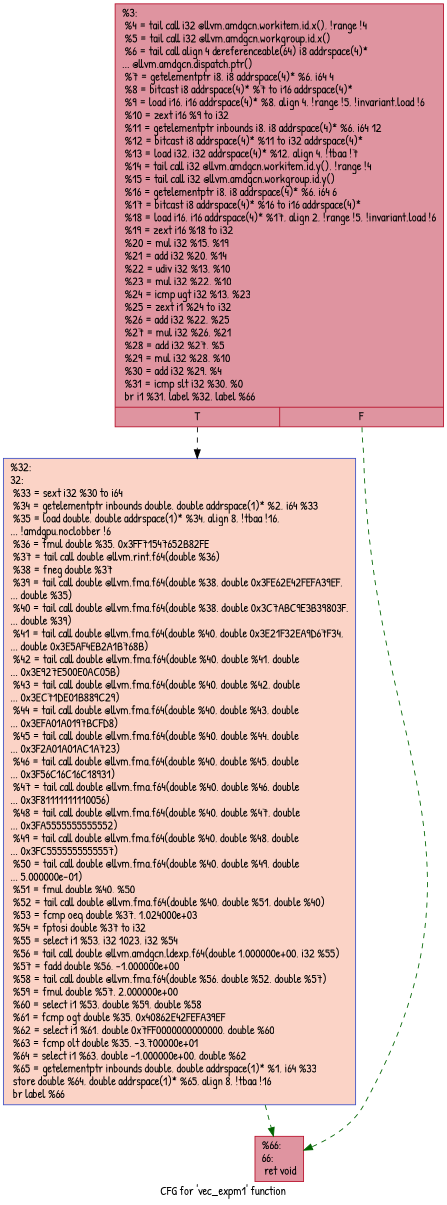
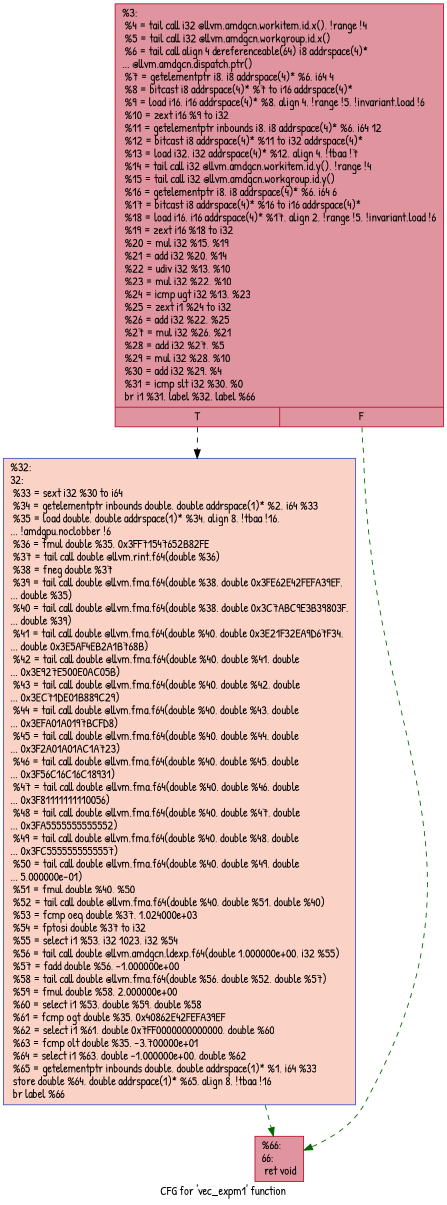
  digraph {
    label="CFG for 'vec_expm1' function"
    fontname="Patrick Hand"
    node [color="#b70d28ff" fillcolor="#b70d2870" shape=record style=filled fontname="Patrick Hand"]
    edge [color=darkgreen style=dashed fontname="Patrick Hand"]
    n1 [label="{%3:\l  %4 = tail call i32 @llvm.amdgcn.workitem.id.x(), !range !4\l  %5 = tail call i32 @llvm.amdgcn.workgroup.id.x()\l  %6 = tail call align 4 dereferenceable(64) i8 addrspace(4)*\l... @llvm.amdgcn.dispatch.ptr()\l  %7 = getelementptr i8, i8 addrspace(4)* %6, i64 4\l  %8 = bitcast i8 addrspace(4)* %7 to i16 addrspace(4)*\l  %9 = load i16, i16 addrspace(4)* %8, align 4, !range !5, !invariant.load !6\l  %10 = zext i16 %9 to i32\l  %11 = getelementptr inbounds i8, i8 addrspace(4)* %6, i64 12\l  %12 = bitcast i8 addrspace(4)* %11 to i32 addrspace(4)*\l  %13 = load i32, i32 addrspace(4)* %12, align 4, !tbaa !7\l  %14 = tail call i32 @llvm.amdgcn.workitem.id.y(), !range !4\l  %15 = tail call i32 @llvm.amdgcn.workgroup.id.y()\l  %16 = getelementptr i8, i8 addrspace(4)* %6, i64 6\l  %17 = bitcast i8 addrspace(4)* %16 to i16 addrspace(4)*\l  %18 = load i16, i16 addrspace(4)* %17, align 2, !range !5, !invariant.load !6\l  %19 = zext i16 %18 to i32\l  %20 = mul i32 %15, %19\l  %21 = add i32 %20, %14\l  %22 = udiv i32 %13, %10\l  %23 = mul i32 %22, %10\l  %24 = icmp ugt i32 %13, %23\l  %25 = zext i1 %24 to i32\l  %26 = add i32 %22, %25\l  %27 = mul i32 %26, %21\l  %28 = add i32 %27, %5\l  %29 = mul i32 %28, %10\l  %30 = add i32 %29, %4\l  %31 = icmp slt i32 %30, %0\l  br i1 %31, label %32, label %66\l|{<s0>T|<s1>F}}"]
-   n2 [color="#3d50c3ff" fillcolor="#f59c7d70" label="{%32:\l32:                                               \l  %33 = sext i32 %30 to i64\l  %34 = getelementptr inbounds double, double addrspace(1)* %2, i64 %33\l  %35 = load double, double addrspace(1)* %34, align 8, !tbaa !16,\l... !amdgpu.noclobber !6\l  %36 = fmul double %35, 0x3FF71547652B82FE\l  %37 = tail call double @llvm.rint.f64(double %36)\l  %38 = fneg double %37\l  %39 = tail call double @llvm.fma.f64(double %38, double 0x3FE62E42FEFA39EF,\l... double %35)\l  %40 = tail call double @llvm.fma.f64(double %38, double 0x3C7ABC9E3B39803F,\l... double %39)\l  %41 = tail call double @llvm.fma.f64(double %40, double 0x3E21F32EA9D67F34,\l... double 0x3E5AF4EB2A1B768B)\l  %42 = tail call double @llvm.fma.f64(double %40, double %41, double\l... 0x3E927E500E0AC05B)\l  %43 = tail call double @llvm.fma.f64(double %40, double %42, double\l... 0x3EC71DE01B889C29)\l  %44 = tail call double @llvm.fma.f64(double %40, double %43, double\l... 0x3EFA01A0197BCFD8)\l  %45 = tail call double @llvm.fma.f64(double %40, double %44, double\l... 0x3F2A01A01AC1A723)\l  %46 = tail call double @llvm.fma.f64(double %40, double %45, double\l... 0x3F56C16C16C18931)\l  %47 = tail call double @llvm.fma.f64(double %40, double %46, double\l... 0x3F81111111110056)\l  %48 = tail call double @llvm.fma.f64(double %40, double %47, double\l... 0x3FA5555555555552)\l  %49 = tail call double @llvm.fma.f64(double %40, double %48, double\l... 0x3FC5555555555557)\l  %50 = tail call double @llvm.fma.f64(double %40, double %49, double\l... 5.000000e-01)\l  %51 = fmul double %40, %50\l  %52 = tail call double @llvm.fma.f64(double %40, double %51, double %40)\l  %53 = fcmp oeq double %37, 1.024000e+03\l  %54 = fptosi double %37 to i32\l  %55 = select i1 %53, i32 1023, i32 %54\l  %56 = tail call double @llvm.amdgcn.ldexp.f64(double 1.000000e+00, i32 %55)\l  %57 = fadd double %56, -1.000000e+00\l  %58 = tail call double @llvm.fma.f64(double %56, double %52, double %57)\l  %59 = fmul double %57, 2.000000e+00\l  %60 = select i1 %53, double %59, double %58\l  %61 = fcmp ogt double %35, 0x40862E42FEFA39EF\l  %62 = select i1 %61, double 0x7FF0000000000000, double %60\l  %63 = fcmp olt double %35, -3.700000e+01\l  %64 = select i1 %63, double -1.000000e+00, double %62\l  %65 = getelementptr inbounds double, double addrspace(1)* %1, i64 %33\l  store double %64, double addrspace(1)* %65, align 8, !tbaa !16\l  br label %66\l}"]
+   n2 [color="#3d50c3ff" fillcolor="#f59c7d70" label="{%32:\l32:                                               \l  %33 = sext i32 %30 to i64\l  %34 = getelementptr inbounds double, double addrspace(1)* %2, i64 %33\l  %35 = load double, double addrspace(1)* %34, align 8, !tbaa !16,\l... !amdgpu.noclobber !6\l  %36 = fmul double %35, 0x3FF71547652B82FE\l  %37 = tail call double @llvm.rint.f64(double %36)\l  %38 = fneg double %37\l  %39 = tail call double @llvm.fma.f64(double %38, double 0x3FE62E42FEFA39EF,\l... double %35)\l  %40 = tail call double @llvm.fma.f64(double %38, double 0x3C7ABC9E3B39803F,\l... double %39)\l  %41 = tail call double @llvm.fma.f64(double %40, double 0x3E21F32EA9D67F34,\l... double 0x3E5AF4EB2A1B768B)\l  %42 = tail call double @llvm.fma.f64(double %40, double %41, double\l... 0x3E927E500E0AC05B)\l  %43 = tail call double @llvm.fma.f64(double %40, double %42, double\l... 0x3EC71DE01B889C29)\l  %44 = tail call double @llvm.fma.f64(double %40, double %43, double\l... 0x3EFA01A0197BCFD8)\l  %45 = tail call double @llvm.fma.f64(double %40, double %44, double\l... 0x3F2A01A01AC1A723)\l  %46 = tail call double @llvm.fma.f64(double %40, double %45, double\l... 0x3F56C16C16C18931)\l  %47 = tail call double @llvm.fma.f64(double %40, double %46, double\l... 0x3F81111111110056)\l  %48 = tail call double @llvm.fma.f64(double %40, double %47, double\l... 0x3FA5555555555552)\l  %49 = tail call double @llvm.fma.f64(double %40, double %48, double\l... 0x3FC5555555555557)\l  %50 = tail call double @llvm.fma.f64(double %40, double %49, double\l... 5.000000e-01)\l  %51 = fmul double %40, %50\l  %52 = tail call double @llvm.fma.f64(double %40, double %51, double %40)\l  %53 = fcmp oeq double %37, 1.024000e+03\l  %54 = fptosi double %37 to i32\l  %55 = select i1 %53, i32 1023, i32 %54\l  %56 = tail call double @llvm.amdgcn.ldexp.f64(double 1.000000e+00, i32 %55)\l  %57 = fadd double %56, -1.000000e+00\l  %58 = tail call double @llvm.fma.f64(double %56, double %52, double %57)\l  %59 = fmul double %58, 2.000000e+00\l  %60 = select i1 %53, double %59, double %58\l  %61 = fcmp ogt double %35, 0x40862E42FEFA39EF\l  %62 = select i1 %61, double 0x7FF0000000000000, double %60\l  %63 = fcmp olt double %35, -3.700000e+01\l  %64 = select i1 %63, double -1.000000e+00, double %62\l  %65 = getelementptr inbounds double, double addrspace(1)* %1, i64 %33\l  store double %64, double addrspace(1)* %65, align 8, !tbaa !16\l  br label %66\l}"]
    n3 [label="{%66:\l66:                                               \l  ret void\l}"]
    n1 -> n2 [tailport=s0 color=black]
    n1 -> n3 [tailport=s1]
    n2 -> n3
  }
